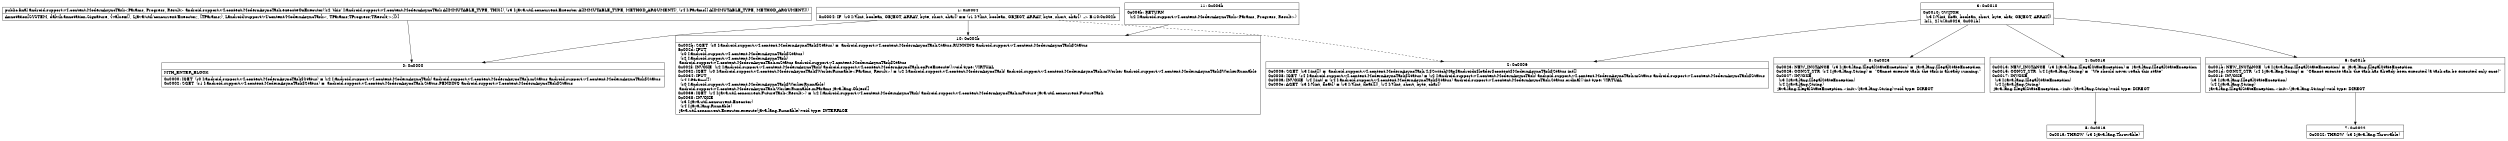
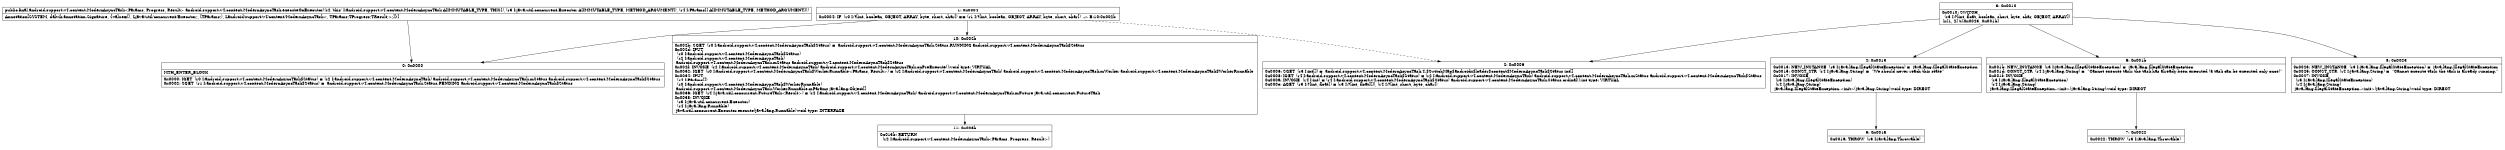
  digraph {
    node [shape=record]
    n1 [label="{0\:\ 0x0000|MTH_ENTER_BLOCK\l|0x0000: IGET  (r0 I:android.support.v4.content.ModernAsyncTask$Status) = (r2 I:android.support.v4.content.ModernAsyncTask) android.support.v4.content.ModernAsyncTask.mStatus android.support.v4.content.ModernAsyncTask$Status \l0x0002: SGET  (r1 I:android.support.v4.content.ModernAsyncTask$Status) =  android.support.v4.content.ModernAsyncTask.Status.PENDING android.support.v4.content.ModernAsyncTask$Status \l}"]
    n2 [label="{1\:\ 0x0004|0x0004: IF  (r0 I:?[int, boolean, OBJECT, ARRAY, byte, short, char]) == (r1 I:?[int, boolean, OBJECT, ARRAY, byte, short, char])  \-\> B:10:0x002b \l}"]
    n3 [label="{2\:\ 0x0006|0x0006: SGET  (r3 I:int[]) =  android.support.v4.content.ModernAsyncTask.4.$SwitchMap$androidx$loader$content$ModernAsyncTask$Status int[] \l0x0008: IGET  (r4 I:android.support.v4.content.ModernAsyncTask$Status) = (r2 I:android.support.v4.content.ModernAsyncTask) android.support.v4.content.ModernAsyncTask.mStatus android.support.v4.content.ModernAsyncTask$Status \l0x000a: INVOKE  (r4 I:int) = (r4 I:android.support.v4.content.ModernAsyncTask$Status) android.support.v4.content.ModernAsyncTask.Status.ordinal():int type: VIRTUAL \l0x000e: AGET  (r3 I:?[int, float]) = (r3 I:?[int, float][]), (r4 I:?[int, short, byte, char]) \l}"]
    n4 [label="{10\:\ 0x002b|0x002b: SGET  (r0 I:android.support.v4.content.ModernAsyncTask$Status) =  android.support.v4.content.ModernAsyncTask.Status.RUNNING android.support.v4.content.ModernAsyncTask$Status \l8x002d: IPUT  \l  (r0 I:android.support.v4.content.ModernAsyncTask$Status)\l  (r2 I:android.support.v4.content.ModernAsyncTask)\l android.support.v4.content.ModernAsyncTask.mStatus android.support.v4.content.ModernAsyncTask$Status \l0x002f: INVOKE  (r2 I:android.support.v4.content.ModernAsyncTask) android.support.v4.content.ModernAsyncTask.onPreExecute():void type: VIRTUAL \l0x0032: IGET  (r0 I:android.support.v4.content.ModernAsyncTask$WorkerRunnable\<Params, Result\>) = (r2 I:android.support.v4.content.ModernAsyncTask) android.support.v4.content.ModernAsyncTask.mWorker android.support.v4.content.ModernAsyncTask$WorkerRunnable \l0x0034: IPUT  \l  (r4 I:Params[])\l  (r0 I:android.support.v4.content.ModernAsyncTask$WorkerRunnable)\l android.support.v4.content.ModernAsyncTask.WorkerRunnable.mParams java.lang.Object[] \l0x0036: IGET  (r4 I:java.util.concurrent.FutureTask\<Result\>) = (r2 I:android.support.v4.content.ModernAsyncTask) android.support.v4.content.ModernAsyncTask.mFuture java.util.concurrent.FutureTask \l0x0038: INVOKE  \l  (r3 I:java.util.concurrent.Executor)\l  (r4 I:java.lang.Runnable)\l java.util.concurrent.Executor.execute(java.lang.Runnable):void type: INTERFACE \l}"]
-   n5 [label="{11\:\ 0x003b|0x003b: RETURN  \l  (r2 I:android.support.v4.content.ModernAsyncTask\<Params, Progress, Result\>)\l \l}"]
+   n5 [label="{11\:\ 0x003b|0x013b: RETURN  \l  (r2 I:android.support.v4.content.ModernAsyncTask\<Params, Progress, Result\>)\l \l}"]
    n6 [label="{3\:\ 0x0010|0x0010: SWITCH  \l  (r3 I:?[int, float, boolean, short, byte, char, OBJECT, ARRAY])\l k:[1, 2] t:[0x0023, 0x001b] \l}"]
    n7 [label="{4\:\ 0x0013|0x0013: NEW_INSTANCE  (r3 I:java.lang.IllegalStateException) =  java.lang.IllegalStateException \l0x0015: CONST_STR  (r4 I:java.lang.String) =  \"We should never reach this state\" \l0x0017: INVOKE  \l  (r3 I:java.lang.IllegalStateException)\l  (r4 I:java.lang.String)\l java.lang.IllegalStateException.\<init\>(java.lang.String):void type: DIRECT \l}"]
    n8 [label="{6\:\ 0x001b|0x001b: NEW_INSTANCE  (r3 I:java.lang.IllegalStateException) =  java.lang.IllegalStateException \l0x001d: CONST_STR  (r4 I:java.lang.String) =  \"Cannot execute task: the task has already been executed (a task can be executed only once)\" \l0x001f: INVOKE  \l  (r3 I:java.lang.IllegalStateException)\l  (r4 I:java.lang.String)\l java.lang.IllegalStateException.\<init\>(java.lang.String):void type: DIRECT \l}"]
    n9 [label="{8\:\ 0x0023|0x0023: NEW_INSTANCE  (r3 I:java.lang.IllegalStateException) =  java.lang.IllegalStateException \l0x0025: CONST_STR  (r4 I:java.lang.String) =  \"Cannot execute task: the task is already running.\" \l0x0027: INVOKE  \l  (r3 I:java.lang.IllegalStateException)\l  (r4 I:java.lang.String)\l java.lang.IllegalStateException.\<init\>(java.lang.String):void type: DIRECT \l}"]
    n10 [label="{5\:\ 0x001a|0x001a: THROW  (r3 I:java.lang.Throwable) \l}"]
    n11 [label="{7\:\ 0x0022|0x0022: THROW  (r3 I:java.lang.Throwable) \l}"]
    n12 [label="{public final android.support.v4.content.ModernAsyncTask\<Params, Progress, Result\> android.support.v4.content.ModernAsyncTask.executeOnExecutor((r2 'this' I:android.support.v4.content.ModernAsyncTask A[IMMUTABLE_TYPE, THIS]), (r3 I:java.util.concurrent.Executor A[IMMUTABLE_TYPE, METHOD_ARGUMENT]), (r4 I:Params[] A[IMMUTABLE_TYPE, METHOD_ARGUMENT]))  | Annotation[SYSTEM, dalvik.annotation.Signature, \{value=[(, Ljava\/util\/concurrent\/Executor;, [TParams;), Landroid\/support\/v4\/content\/ModernAsyncTask\<, TParams;TProgress;TResult;\>;]\}]\l}"]
    n2 -> n1
    n2 -> n3 [style=dashed]
    n2 -> n4
-   n5 -> n4
+   n4 -> n5
    n6 -> n3
    n6 -> n7
    n6 -> n8
    n6 -> n9
    n7 -> n10
    n8 -> n11
    n12 -> n1
  }
